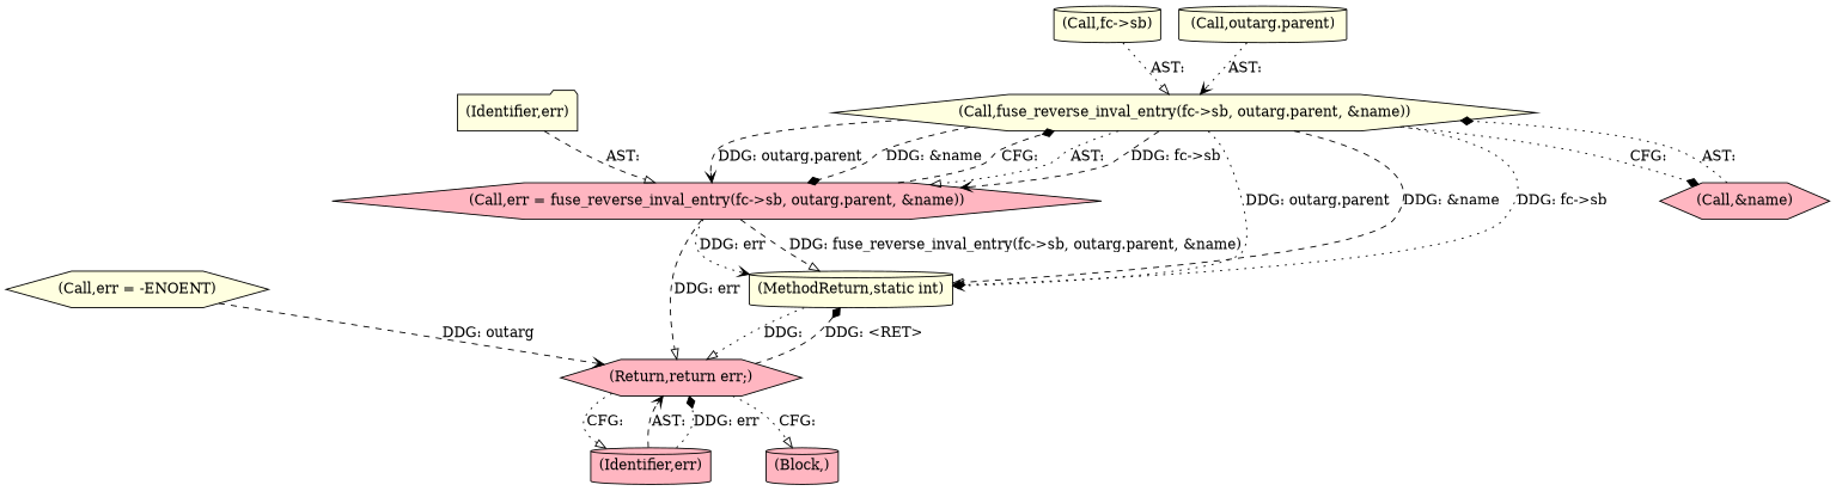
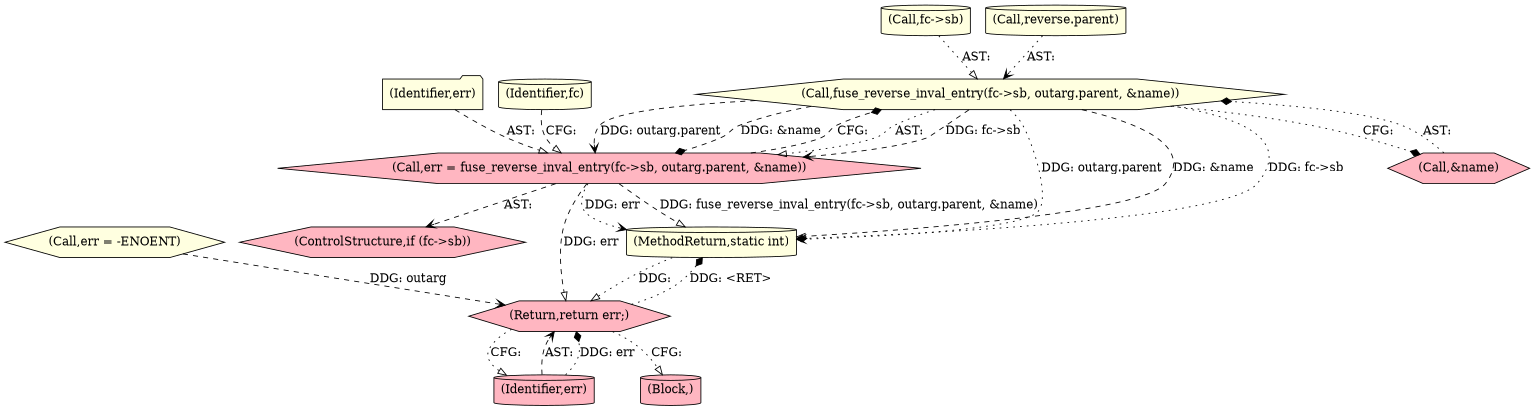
  digraph {
    node [fillcolor=lightyellow shape=hexagon style=filled]
    edge [arrowhead=onormal style=dotted]
    n1 [label="(Call,fuse_reverse_inval_entry(fc->sb, outarg.parent, &name))"]
    n2 [fillcolor=lightpink label="(Call,err = fuse_reverse_inval_entry(fc->sb, outarg.parent, &name))"]
    n3 [label="(MethodReturn,static int)" shape=cylinder]
    n4 [fillcolor=lightpink label="(Call,&name)"]
    n5 [fillcolor=lightpink label="(Return,return err;)"]
+   n6 [fillcolor=lightpink label="(ControlStructure,if (fc->sb))"]
    n7 [fillcolor=lightpink label="(Identifier,err)" shape=cylinder]
    n8 [fillcolor=lightpink label="(Block,)" shape=cylinder]
    n9 [label="(Call,fc->sb)" shape=cylinder]
-   n10 [label="(Call,outarg.parent)" shape=cylinder]
+   n10 [label="(Call,reverse.parent)" shape=cylinder]
    n11 [label="(Identifier,err)" shape=folder]
+   n12 [label="(Identifier,fc)" shape=cylinder]
    n13 [label="(Call,err = -ENOENT)"]
    n1 -> n2 [label="AST: "]
    n1 -> n2 [arrowhead=vee label="DDG: fc->sb" style=dashed]
    n1 -> n2 [arrowhead=vee label="DDG: outarg.parent" style=dashed]
    n1 -> n2 [arrowhead=diamond label="DDG: &name" style=dashed]
    n1 -> n3 [arrowhead=vee label="DDG: outarg.parent"]
    n1 -> n3 [label="DDG: &name" style=dashed]
    n1 -> n3 [arrowhead=diamond label="DDG: fc->sb"]
    n1 -> n4 [arrowhead=diamond label="CFG: "]
    n2 -> n1 [arrowhead=diamond label="CFG: " style=dashed]
    n2 -> n3 [arrowhead=vee label="DDG: err"]
    n2 -> n3 [label="DDG: fuse_reverse_inval_entry(fc->sb, outarg.parent, &name)" style=dashed]
    n2 -> n5 [label="DDG: err" style=dashed]
+   n2 -> n6 [arrowhead=vee label="AST: " style=dashed]
    n3 -> n5 [label="DDG: "]
    n4 -> n1 [arrowhead=diamond label="AST: "]
-   n5 -> n3 [arrowhead=diamond label="DDG: <RET>" style=dashed]
+   n5 -> n3 [arrowhead=diamond label="DDG: <RET>"]
    n5 -> n7 [label="CFG: "]
    n5 -> n8 [label="CFG: "]
    n7 -> n5 [arrowhead=vee label="AST: " style=dashed]
    n7 -> n5 [arrowhead=diamond label="DDG: err"]
    n9 -> n1 [label="AST: "]
    n10 -> n1 [arrowhead=vee label="AST: "]
    n11 -> n2 [label="AST: " style=dashed]
+   n12 -> n2 [label="CFG: " style=dashed]
    n13 -> n5 [arrowhead=vee label="DDG: outarg" style=dashed]
  }
